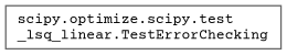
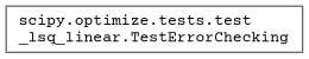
  digraph {
    rankdir=TB
    fontname="Courier Prime"
-   n1 [color=grey40 fillcolor=white fontname="Courier Prime" fontsize=10 height=0.2 label="scipy.optimize.scipy.test\l_lsq_linear.TestErrorChecking" shape=box style=filled width=0.4]
+   n1 [color=grey40 fillcolor=white fontname="Courier Prime" fontsize=10 height=0.2 label="scipy.optimize.tests.test\l_lsq_linear.TestErrorChecking" shape=box style=filled width=0.4]
  }
